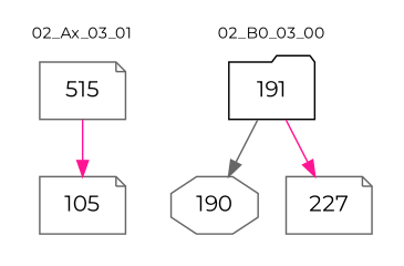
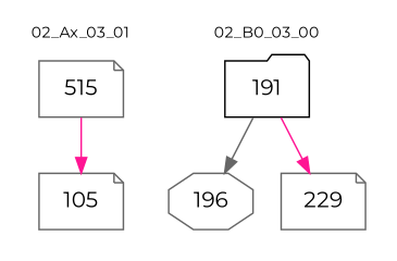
  digraph {
    fontname=Montserrat
    node [color=gray40 fontname=Montserrat shape=note]
    edge [color=deeppink fontname=Montserrat]
    n1 [label=515]
    n2 [label=105]
    n3 [color=black label=191 shape=folder]
-   n4 [label=190 shape=octagon]
-   n5 [label=227]
+   n4 [label=196 shape=octagon]
+   n5 [label=229]
    subgraph cluster_1 {
      color=white
      fontsize=10
      label="02_Ax_03_01"
      n1
      n2
    }
    subgraph cluster_2 {
      color=white
      fontsize=10
      label="02_B0_03_00"
      n3
      n4
      n5
    }
    n1 -> n2
    n3 -> n4 [color=gray40]
    n3 -> n5
  }
